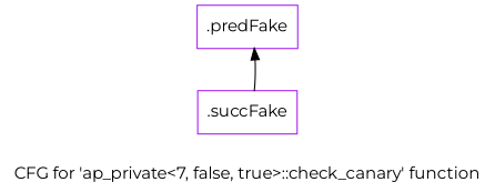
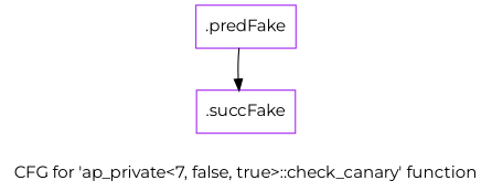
  digraph {
    label="CFG for 'ap_private\<7, false, true\>::check_canary' function"
    fontname=Montserrat
    node [shape=record color=purple fontname=Montserrat]
    n1 [label="{.predFake}"]
    n2 [filename="/mnt/xilinx/Vitis_HLS/2021.2/include/etc/ap_private.h" label="{.succFake}" linenumber=1428]
-   n2 -> n1 [execusionnum=6876 filename="/mnt/xilinx/Vitis_HLS/2021.2/include/etc/ap_private.h" fontname=Montserrat]
+   n1 -> n2 [execusionnum=6876 filename="/mnt/xilinx/Vitis_HLS/2021.2/include/etc/ap_private.h" fontname=Montserrat]
  }
